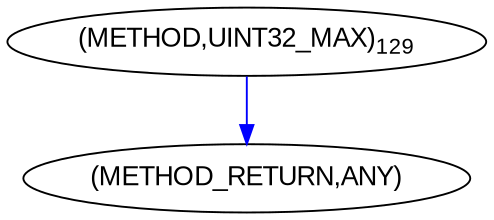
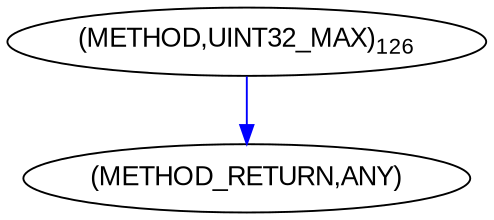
  digraph {
    fontname="Liberation Sans"
    node [fontname="Liberation Sans"]
-   n1 [label=<(METHOD,UINT32_MAX)<SUB>129</SUB>>]
+   n1 [label=<(METHOD,UINT32_MAX)<SUB>126</SUB>>]
    n2 [label=<(METHOD_RETURN,ANY)>]
    n1 -> n2 [color=blue fontname="Liberation Sans"]
  }
